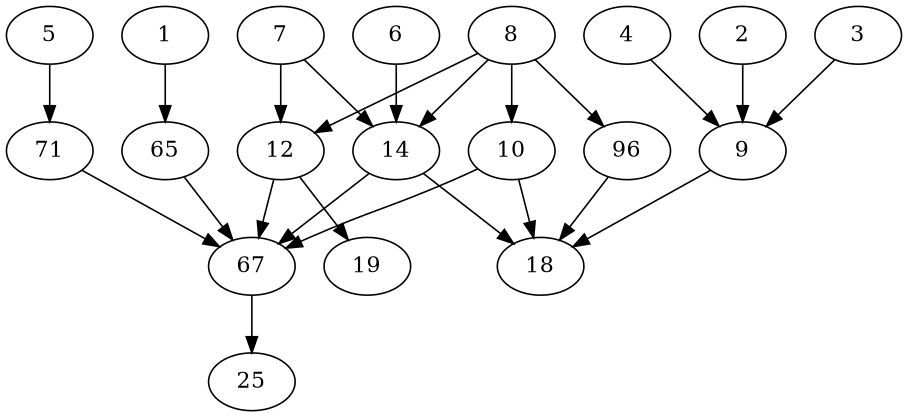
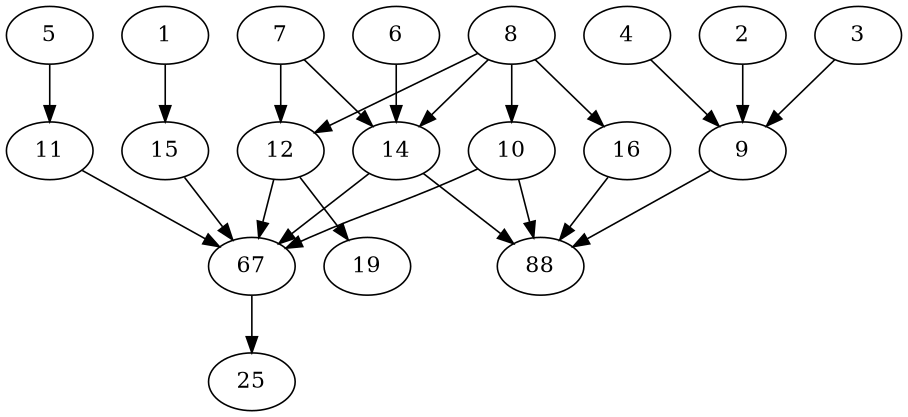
  digraph {
    node [alpha=0.06]
    1 [alpha=0.17 expect_size=33813504]
-   15 [alpha=0.05 expect_size=14629888 label=65]
+   15 [alpha=0.05 expect_size=14629888]
    9 [alpha=0.16 expect_size=32222208]
-   18 [expect_size=28317696]
+   18 [expect_size=28317696 label=88]
    n5 [alpha=0.14 expect_size=49644544 label=67]
    n6 [expect_size=40713216 label=25]
    2 [alpha=0.18 expect_size=29100032]
-   11 [alpha=0.07 expect_size=49410048 label=71]
+   11 [alpha=0.07 expect_size=49410048]
    3 [alpha=0.15 expect_size=25180160]
    4 [alpha=0.16 expect_size=15308800]
    5 [alpha=0.11 expect_size=9578496]
    14 [alpha=0.05 expect_size=25178112]
-   16 [alpha=0.10 expect_size=39686144 label=96]
+   16 [alpha=0.10 expect_size=39686144]
    6 [alpha=0.04 expect_size=17054720]
    7 [alpha=0.11 expect_size=10051584]
    12 [alpha=0.01 expect_size=42402816]
    10 [alpha=0.19 expect_size=27841536]
    19 [expect_size=49513472]
    8 [alpha=0.09 expect_size=32075776]
    1 -> 15
    15 -> n5
    9 -> 18
    n5 -> n6
    2 -> 9
    11 -> n5
    3 -> 9
    4 -> 9
    5 -> 11
    14 -> 18
    14 -> n5
    16 -> 18
    6 -> 14
    7 -> 14
    7 -> 12
    12 -> n5
    12 -> 19
    10 -> 18
    10 -> n5
    8 -> 14
    8 -> 16
    8 -> 12
    8 -> 10
  }
